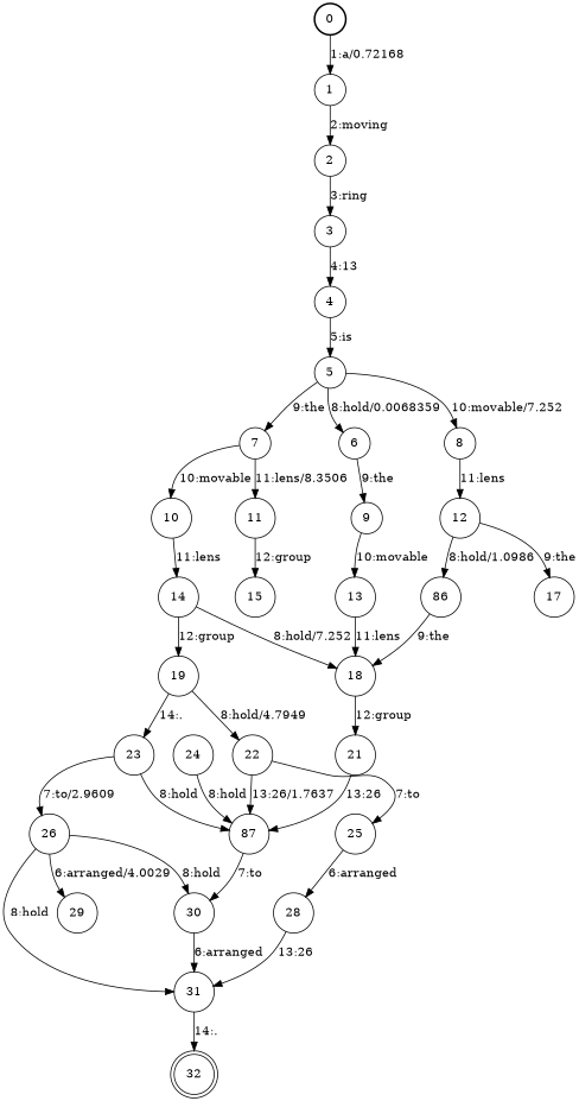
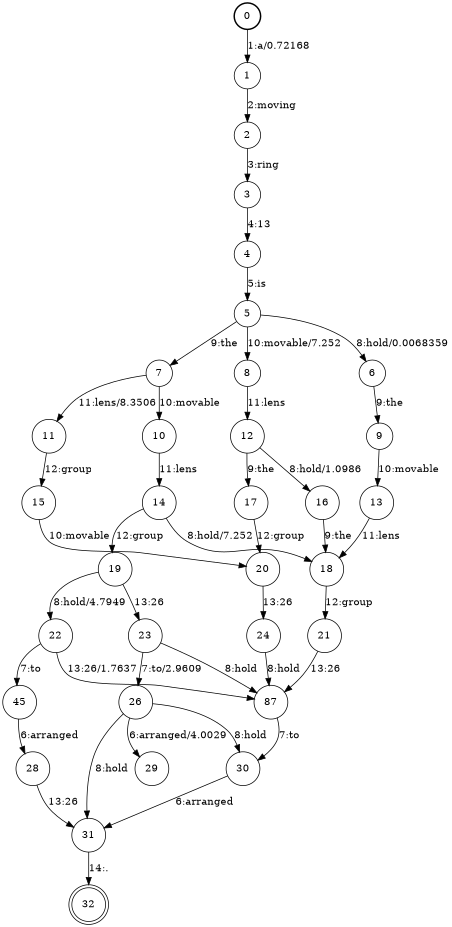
  digraph {
    nodesep=0.25
    rankdir=TB
    ranksep=0.4
    node [fontsize=14 shape=circle style=solid]
    edge [fontsize=14]
    n1 [label=0 style=bold]
    n2 [label=1]
    n3 [label=2]
    n4 [label=3]
    n5 [label=4]
    n6 [label=5]
    n7 [label=6]
    n8 [label=7]
    n9 [label=8]
    n10 [label=9]
    n11 [label=10]
    n12 [label=11]
    n13 [label=12]
    n14 [label=13]
    n15 [label=14]
    n16 [label=15]
-   n17 [label=86]
+   n17 [label=16]
    n18 [label=17]
    n19 [label=18]
    n20 [label=19]
+   n21 [label=20]
    n22 [label=21]
    n23 [label=22]
    n24 [label=23]
    n25 [label=24]
    n26 [label=87]
-   n27 [label=25]
+   n27 [label=45]
    n28 [label=26]
    n29 [label=30]
    n30 [label=28]
    n31 [label=29]
    n32 [label=31]
    n33 [label=32 shape=doublecircle]
    n1 -> n2 [label="1:a/0.72168"]
    n2 -> n3 [label="2:moving"]
    n3 -> n4 [label="3:ring"]
    n4 -> n5 [label="4:13"]
    n5 -> n6 [label="5:is"]
    n6 -> n7 [label="8:hold/0.0068359"]
    n6 -> n8 [label="9:the"]
    n6 -> n9 [label="10:movable/7.252"]
    n7 -> n10 [label="9:the"]
    n8 -> n11 [label="10:movable"]
    n8 -> n12 [label="11:lens/8.3506"]
    n9 -> n13 [label="11:lens"]
    n10 -> n14 [label="10:movable"]
    n11 -> n15 [label="11:lens"]
    n12 -> n16 [label="12:group"]
    n13 -> n17 [label="8:hold/1.0986"]
    n13 -> n18 [label="9:the"]
    n14 -> n19 [label="11:lens"]
    n15 -> n19 [label="8:hold/7.252"]
    n15 -> n20 [label="12:group"]
+   n16 -> n21 [label="10:movable"]
    n17 -> n19 [label="9:the"]
+   n18 -> n21 [label="12:group"]
    n19 -> n22 [label="12:group"]
    n20 -> n23 [label="8:hold/4.7949"]
-   n20 -> n24 [label="14:."]
+   n20 -> n24 [label="13:26"]
+   n21 -> n25 [label="13:26"]
    n22 -> n26 [label="13:26"]
    n23 -> n26 [label="13:26/1.7637"]
    n23 -> n27 [label="7:to"]
    n24 -> n26 [label="8:hold"]
    n24 -> n28 [label="7:to/2.9609"]
    n25 -> n26 [label="8:hold"]
    n26 -> n29 [label="7:to"]
    n27 -> n30 [label="6:arranged"]
    n28 -> n29 [label="8:hold"]
    n28 -> n31 [label="6:arranged/4.0029"]
    n28 -> n32 [label="8:hold"]
    n29 -> n32 [label="6:arranged"]
    n30 -> n32 [label="13:26"]
    n32 -> n33 [label="14:."]
  }
